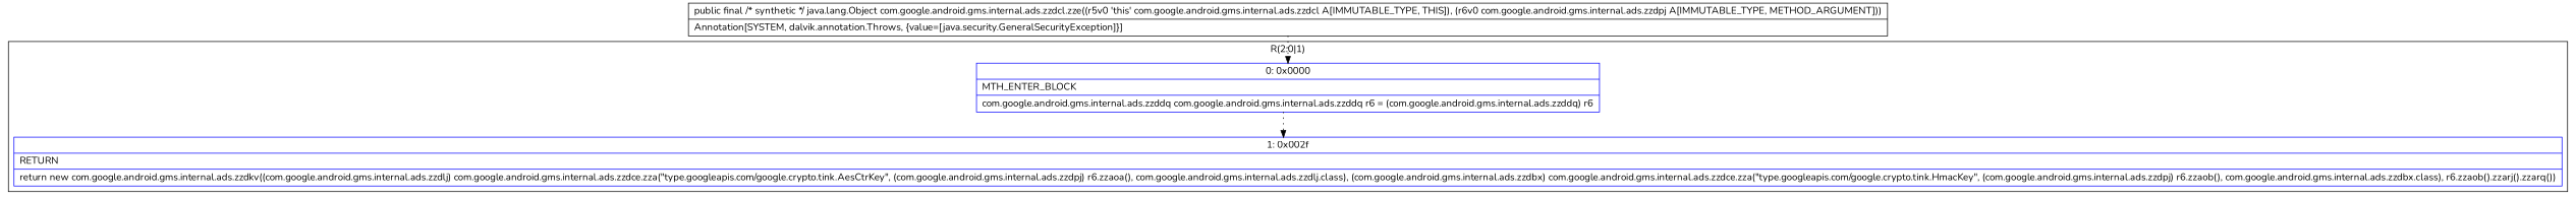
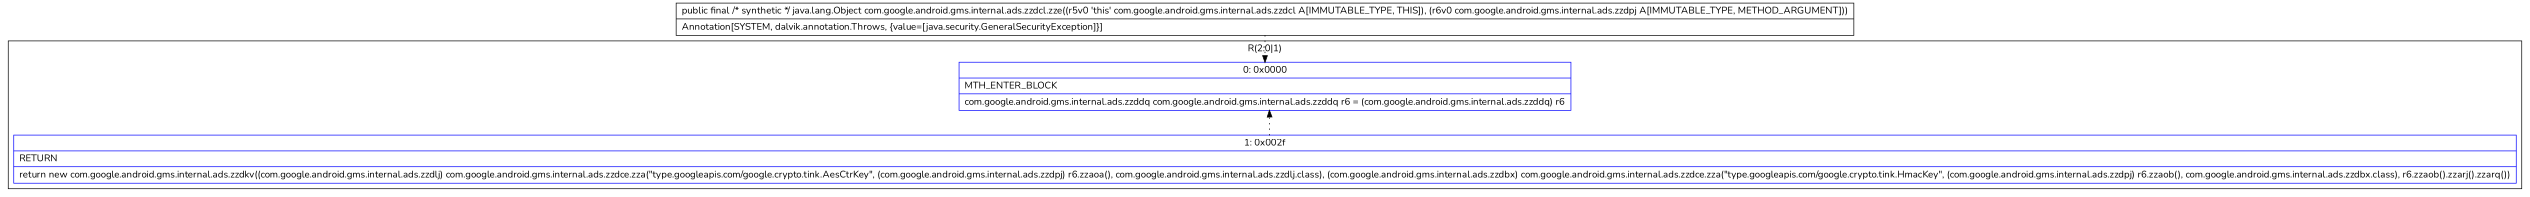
  digraph {
    fontname=Nunito
    node [color=blue shape=record fontname=Nunito]
    edge [style=dotted fontname=Nunito]
    n1 [label="{0\:\ 0x0000|MTH_ENTER_BLOCK\l|com.google.android.gms.internal.ads.zzddq com.google.android.gms.internal.ads.zzddq r6 = (com.google.android.gms.internal.ads.zzddq) r6\l}"]
    n2 [label="{1\:\ 0x002f|RETURN\l|return new com.google.android.gms.internal.ads.zzdkv((com.google.android.gms.internal.ads.zzdlj) com.google.android.gms.internal.ads.zzdce.zza(\"type.googleapis.com\/google.crypto.tink.AesCtrKey\", (com.google.android.gms.internal.ads.zzdpj) r6.zzaoa(), com.google.android.gms.internal.ads.zzdlj.class), (com.google.android.gms.internal.ads.zzdbx) com.google.android.gms.internal.ads.zzdce.zza(\"type.googleapis.com\/google.crypto.tink.HmacKey\", (com.google.android.gms.internal.ads.zzdpj) r6.zzaob(), com.google.android.gms.internal.ads.zzdbx.class), r6.zzaob().zzarj().zzarq())\l}"]
    n3 [label="{public final \/* synthetic *\/ java.lang.Object com.google.android.gms.internal.ads.zzdcl.zze((r5v0 'this' com.google.android.gms.internal.ads.zzdcl A[IMMUTABLE_TYPE, THIS]), (r6v0 com.google.android.gms.internal.ads.zzdpj A[IMMUTABLE_TYPE, METHOD_ARGUMENT]))  | Annotation[SYSTEM, dalvik.annotation.Throws, \{value=[java.security.GeneralSecurityException]\}]\l}" color=""]
    subgraph cluster_1 {
      label="R(2:0|1)"
      n1
      n2
    }
-   n1 -> n2
+   n2 -> n1
    n3 -> n1
  }
